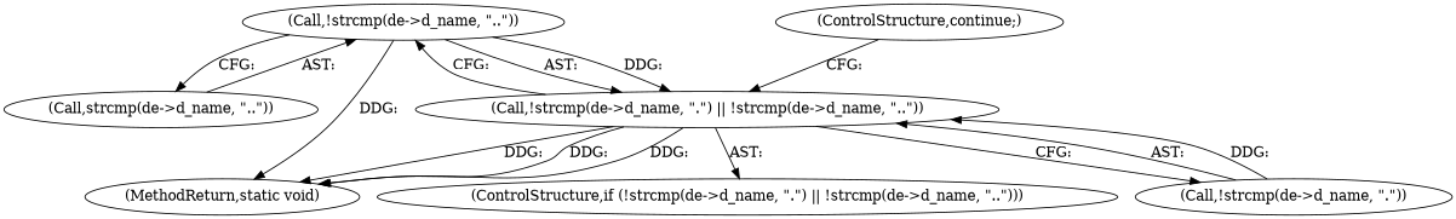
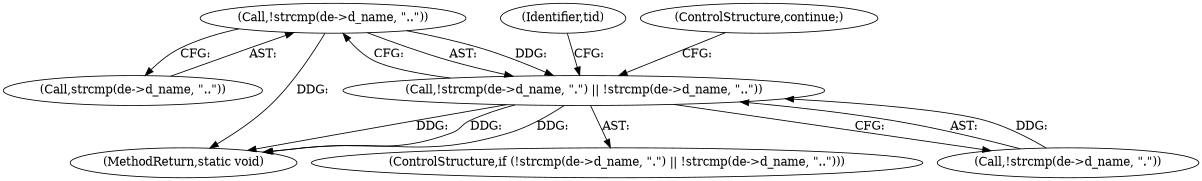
  digraph {
    n1 [label="(Call,!strcmp(de->d_name, \"..\"))"]
    n2 [label="(Call,!strcmp(de->d_name, \".\") || !strcmp(de->d_name, \"..\"))"]
    n3 [label="(Call,strcmp(de->d_name, \"..\"))"]
    n4 [label="(MethodReturn,static void)"]
    n5 [label="(ControlStructure,if (!strcmp(de->d_name, \".\") || !strcmp(de->d_name, \"..\")))"]
    n6 [label="(Call,!strcmp(de->d_name, \".\"))"]
+   n7 [label="(Identifier,tid)"]
    n8 [label="(ControlStructure,continue;)"]
    n1 -> n2 [label="AST: "]
    n1 -> n2 [label="DDG: "]
    n1 -> n3 [label="CFG: "]
    n1 -> n4 [label="DDG: "]
    n2 -> n1 [label="CFG: "]
    n2 -> n4 [label="DDG: "]
    n2 -> n4 [label="DDG: "]
    n2 -> n4 [label="DDG: "]
    n2 -> n5 [label="AST: "]
    n2 -> n6 [label="CFG: "]
    n3 -> n1 [label="AST: "]
    n6 -> n2 [label="AST: "]
    n6 -> n2 [label="DDG: "]
+   n7 -> n2 [label="CFG: "]
    n8 -> n2 [label="CFG: "]
  }
